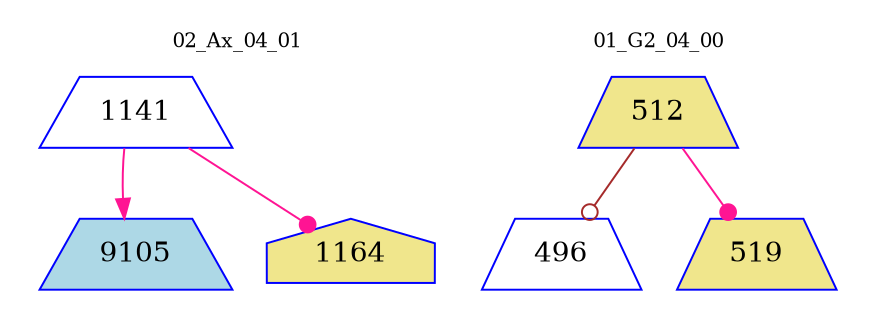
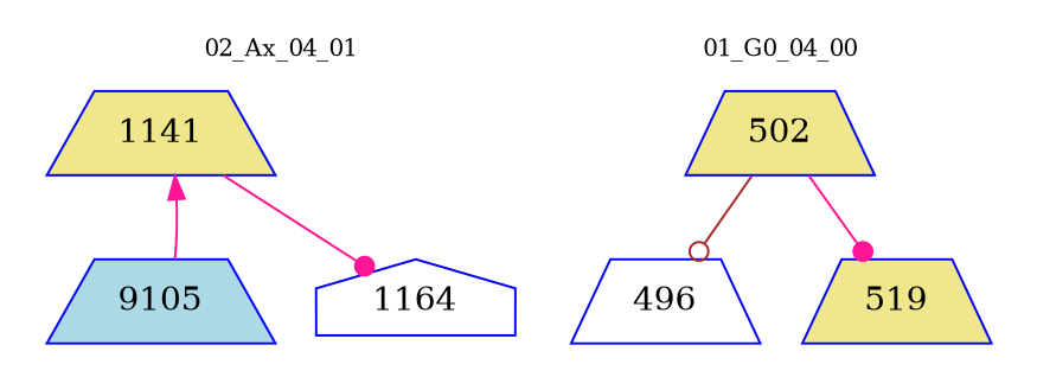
  digraph {
    node [color=blue fillcolor=khaki shape=trapezium style=filled]
    edge [arrowhead=dot color=deeppink]
-   n1 [fillcolor=white label=1141]
+   n1 [label=1141]
    n2 [fillcolor=lightblue label=9105]
-   n3 [label=1164 shape=house]
-   n4 [label=512]
+   n3 [fillcolor=white label=1164 shape=house]
+   n4 [label=502]
    n5 [fillcolor=white label=496]
    n6 [label=519]
    subgraph cluster_1 {
      color=white
      fontsize=10
      label="02_Ax_04_01"
      n1
      n2
      n3
    }
    subgraph cluster_2 {
      color=white
      fontsize=10
-     label="01_G2_04_00"
+     label="01_G0_04_00"
      n4
      n5
      n6
    }
-   n1 -> n2 [arrowhead=normal]
+   n2 -> n1 [arrowhead=normal]
    n1 -> n3
    n4 -> n5 [arrowhead=odot color=brown]
    n4 -> n6
  }
